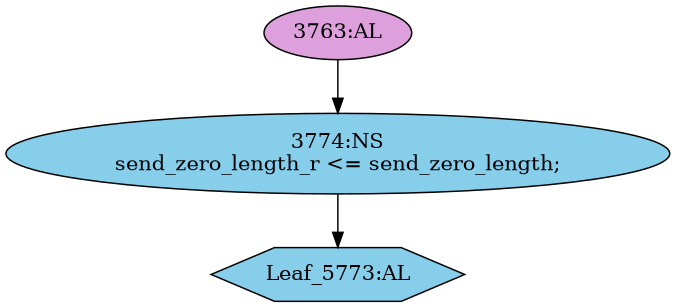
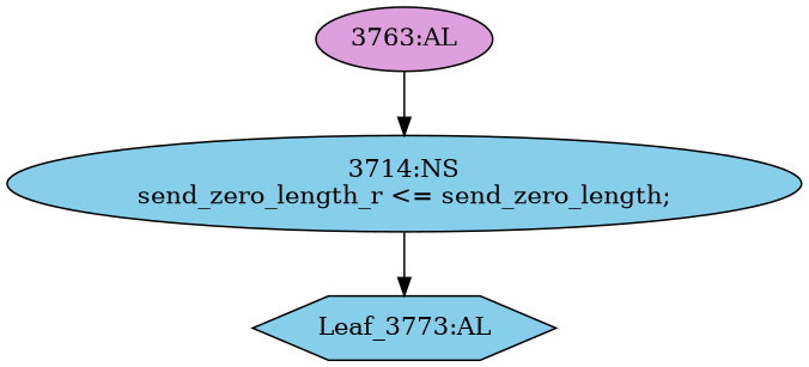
  strict digraph {
    fontname="DejaVu Serif"
    node [fillcolor=skyblue fontname="DejaVu Serif" shape=ellipse style=filled]
    edge [cond="[]" fontname="DejaVu Serif" lineno=None]
-   n1 [def_var="['send_zero_length_r']" label="Leaf_5773:AL" shape=hexagon]
-   n2 [ast="<pyverilog.vparser.ast.NonblockingSubstitution object at 0x7f13b5568650>" label="3774:NS\nsend_zero_length_r <= send_zero_length;" statements="[<pyverilog.vparser.ast.NonblockingSubstitution object at 0x7f13b5568650>]" typ=NonblockingSubstitution]
+   n1 [def_var="['send_zero_length_r']" label="Leaf_3773:AL" shape=hexagon]
+   n2 [ast="<pyverilog.vparser.ast.NonblockingSubstitution object at 0x7f13b5568650>" label="3714:NS\nsend_zero_length_r <= send_zero_length;" statements="[<pyverilog.vparser.ast.NonblockingSubstitution object at 0x7f13b5568650>]" typ=NonblockingSubstitution]
    n3 [ast="<pyverilog.vparser.ast.Always object at 0x7f13b55687d0>" clk_sens=True fillcolor=plum label="3763:AL" sens="['clk']" statements="[]" typ=Always use_var="['send_zero_length']"]
    n2 -> n1
    n3 -> n2
  }
